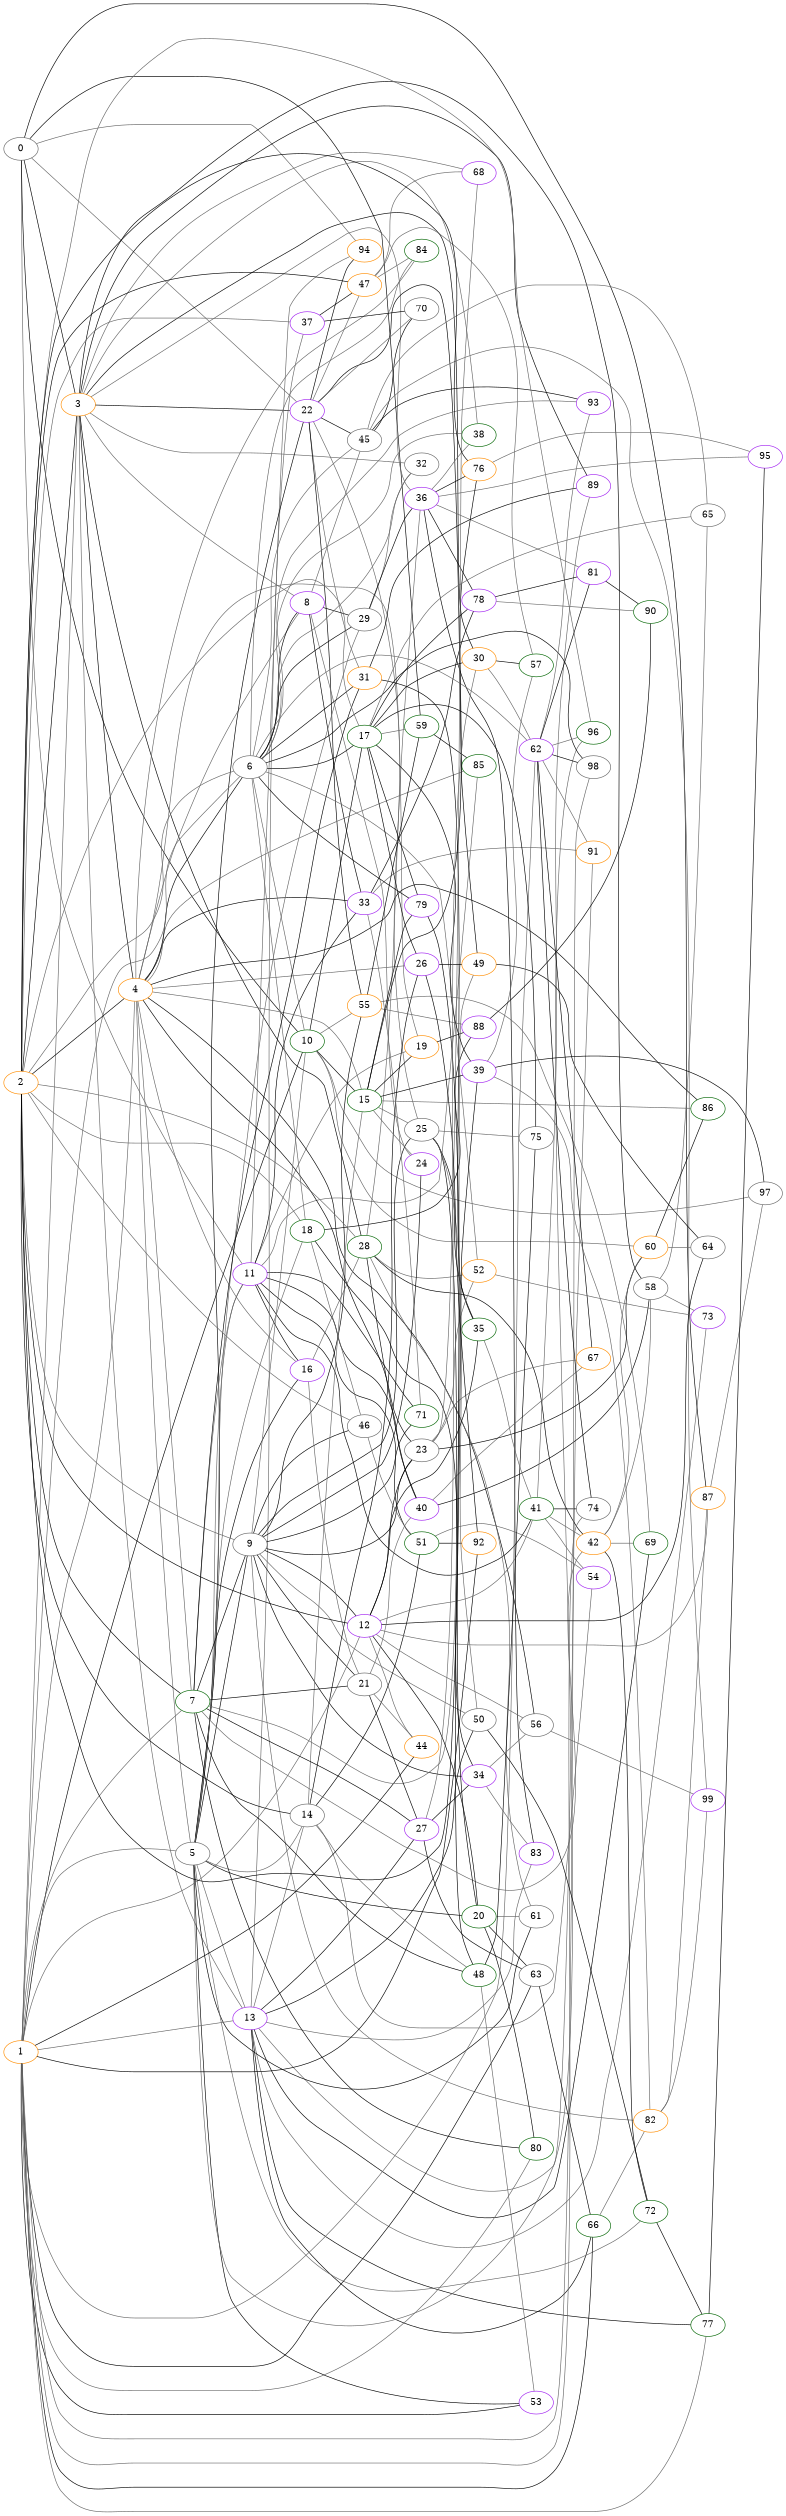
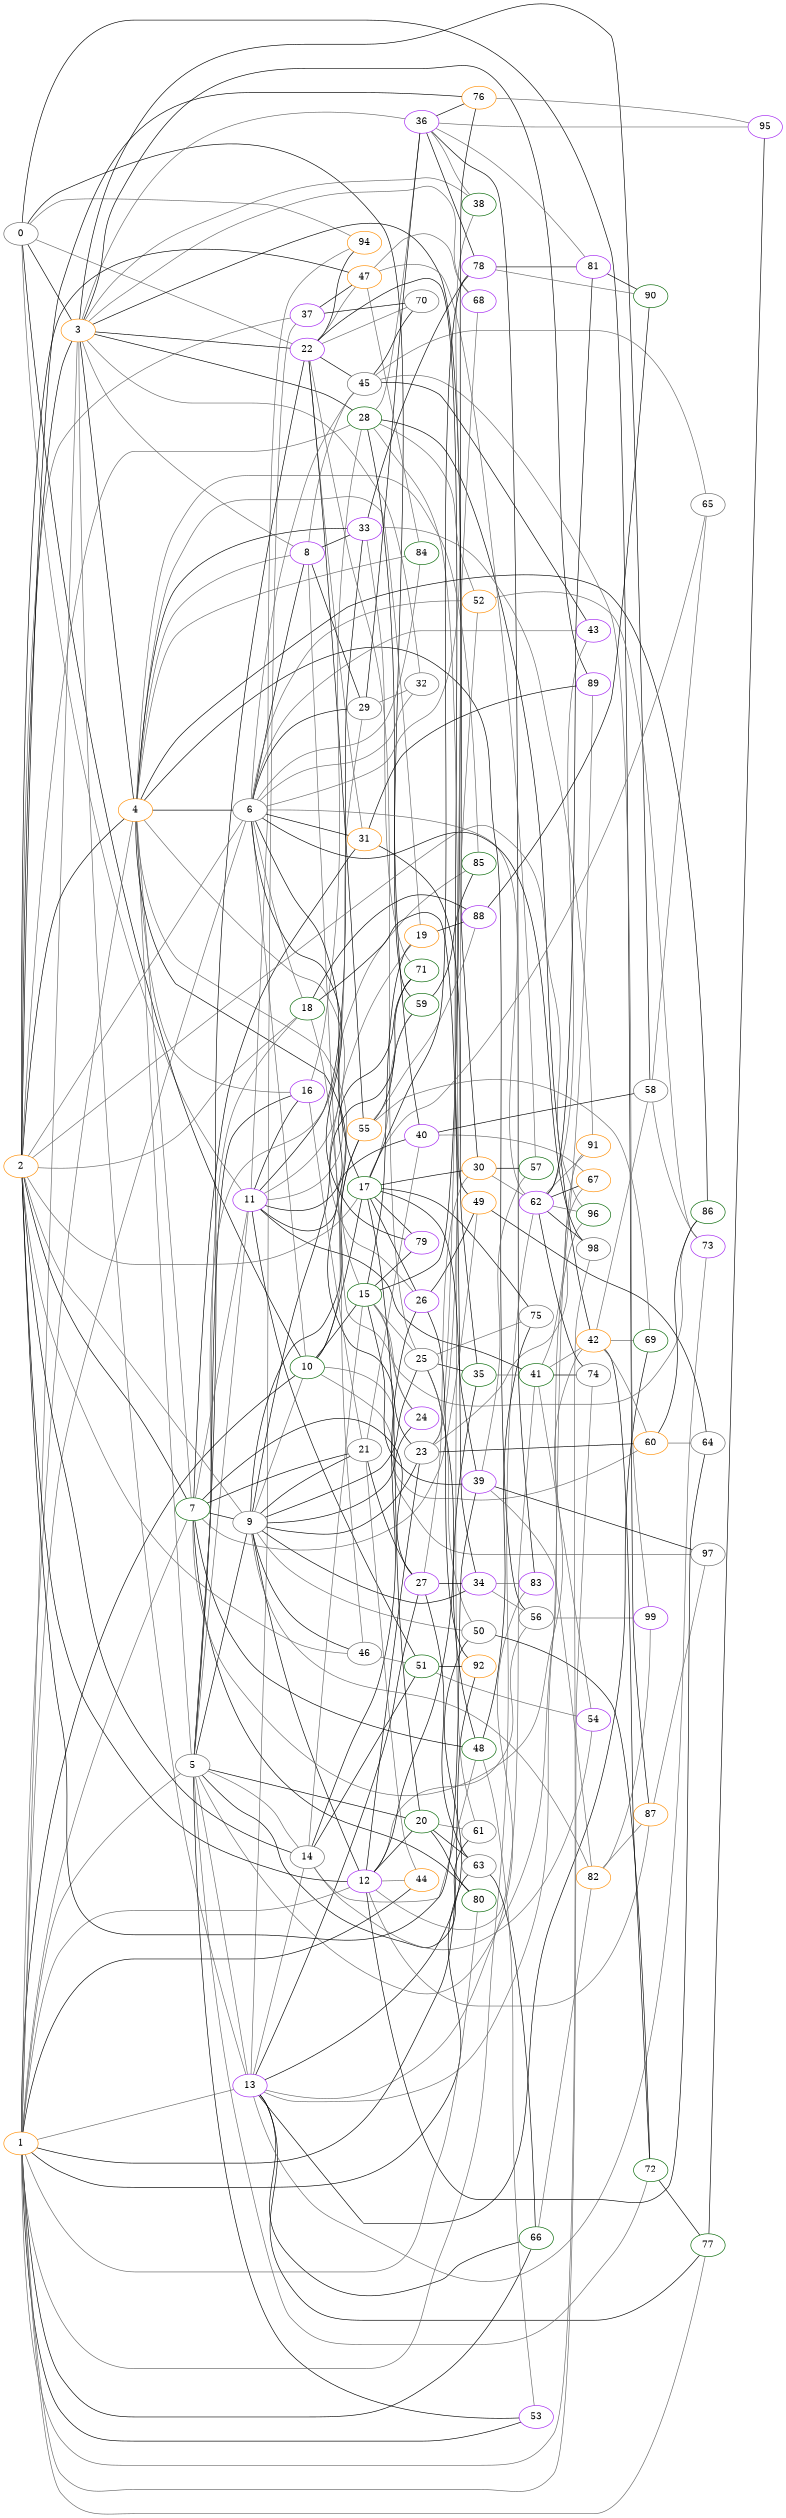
  strict graph {
    rankdir=LR
    node [color=purple]
    edge [color=gray40 is_available=True prob=1.0]
    0 [color=gray40]
    3 [color=darkorange]
    11
    22
    59 [color=darkgreen]
    87 [color=darkorange]
    94 [color=darkorange]
    10 [color=darkgreen]
    4 [color=darkorange]
    13
    28 [color=darkgreen]
    8
    30 [color=darkorange]
    32 [color=gray40]
    36
    38 [color=darkgreen]
    58 [color=gray40]
    68
    89
    5 [color=gray40]
    53
    9 [color=gray40]
    14 [color=gray40]
    18 [color=darkgreen]
    96 [color=darkgreen]
    16
    20 [color=darkgreen]
    29 [color=gray40]
    61 [color=gray40]
    72 [color=darkgreen]
    19 [color=darkorange]
    33
    85 [color=darkgreen]
    71 [color=darkgreen]
    40
    41 [color=darkgreen]
    51 [color=darkgreen]
    47 [color=darkorange]
    31 [color=darkorange]
    45 [color=gray40]
    49 [color=darkorange]
    25 [color=gray40]
    55 [color=darkorange]
    70 [color=gray40]
    97 [color=gray40]
    1 [color=darkorange]
    6 [color=gray40]
    7 [color=darkgreen]
    12
    44 [color=darkorange]
    62
    63 [color=gray40]
    66 [color=darkgreen]
    74 [color=gray40]
    77 [color=darkgreen]
    80 [color=darkgreen]
    92 [color=darkorange]
    98 [color=gray40]
    15 [color=darkgreen]
    23 [color=gray40]
    26
    56 [color=gray40]
    84 [color=darkgreen]
    86 [color=darkgreen]
    17 [color=darkgreen]
    52 [color=darkorange]
    79
-   93
+   93 [label=43]
    21 [color=gray40]
    27
    42 [color=darkorange]
    48 [color=darkgreen]
    60 [color=darkorange]
    35 [color=darkgreen]
    64 [color=gray40]
    37
    50 [color=gray40]
    69 [color=darkgreen]
    73
    83
    91 [color=darkorange]
    67 [color=darkorange]
    81
    82 [color=darkorange]
    95
    2 [color=darkorange]
    39
    46 [color=gray40]
    76 [color=darkorange]
    24
    34
    54
    65 [color=gray40]
    75 [color=gray40]
    78
    88
    57 [color=darkgreen]
    99
    90 [color=darkgreen]
    0 -- 3 [color=black]
    0 -- 11 [prob=0.109305288992]
    0 -- 22 [prob=0.323901859429]
    0 -- 59 [color=black]
    0 -- 87 [color=black prob=0.845140600913]
    0 -- 94
    0 -- 10 [color=black prob=0.992692189271]
    3 -- 22 [color=black]
    3 -- 4 [color=black prob=0.890095772344]
    3 -- 13 [prob=0.160548382947]
    3 -- 28 [color=black prob=0.871938186729]
    3 -- 8
    3 -- 30 [color=black prob=0.573398553997]
    3 -- 32 [prob=0.111831109394]
    3 -- 36 [prob=0.0555636137877]
    3 -- 38 [prob=0.429621842538]
    3 -- 58 [color=black prob=0.636447347311]
    3 -- 68 [prob=0.22862429963]
    3 -- 89 [color=black prob=0.29283548382]
    11 -- 94 [prob=0.167469390947]
    11 -- 16 [color=black prob=0.278247568813]
    11 -- 19 [prob=0.271269526612]
    11 -- 33 [color=black prob=0.0671240897025]
    11 -- 85 [prob=0.646832692225]
    11 -- 71 [color=black prob=0.559897952211]
    11 -- 40 [color=black]
    11 -- 41 [color=black prob=0.453434124499]
    11 -- 51 [color=black]
    22 -- 94 [color=black prob=0.511163070828]
    22 -- 47 [prob=0.266916058263]
    22 -- 31
    22 -- 45 [color=black]
    22 -- 49 [color=black prob=0.677530605584]
    22 -- 25 [prob=0.278722834937]
    22 -- 55 [color=black prob=0.724772831589]
    22 -- 70 [prob=0.751244315779]
    59 -- 85 [color=black prob=0.0690108857882]
    87 -- 97 [prob=0.364748436093]
    10 -- 55 [prob=0.462951025411]
    10 -- 97 [prob=0.989845868202]
    10 -- 15 [color=black prob=0.667895052161]
    10 -- 17 [color=black prob=0.214107926761]
    10 -- 60 [prob=0.232770284488]
    4 -- 8 [prob=0.499920252619]
    4 -- 5
    4 -- 16 [prob=0.792886113054]
    4 -- 19
    4 -- 33 [color=black]
    4 -- 85 [prob=0.545808031823]
    4 -- 6 [color=black prob=0.55911802481]
    4 -- 7
    4 -- 15 [prob=0.58132966507]
    4 -- 23 [color=black]
    4 -- 26 [prob=0.113411953939]
    4 -- 56 [color=black prob=0.865507668353]
    4 -- 84 [prob=0.438792457348]
    4 -- 86 [color=black]
    13 -- 14 [prob=0.693326760348]
    13 -- 66 [color=black prob=0.354108792996]
    13 -- 77 [color=black prob=0.653669002619]
    13 -- 27 [color=black prob=0.383529983133]
    13 -- 37
    13 -- 50 [color=black prob=0.885070208036]
    13 -- 69 [color=black prob=0.12642143006]
    13 -- 73 [prob=0.166807337467]
    13 -- 83 [prob=0.355606335714]
    13 -- 91 [prob=0.0125875413394]
    28 -- 36
    28 -- 61
    28 -- 40 [color=black prob=0.947561614133]
    28 -- 52
    28 -- 42 [color=black]
    8 -- 29 [color=black prob=0.558854924865]
    8 -- 33 [color=black]
    8 -- 45 [prob=0.366557706117]
    8 -- 24 [prob=0.0351754270641]
    30 -- 62 [prob=0.632833520354]
    30 -- 57 [color=black prob=0.389218246732]
    36 -- 38 [prob=0.380625305043]
    36 -- 83 [color=black]
    36 -- 81 [prob=0.422331604854]
    36 -- 95 [prob=0.530730957565]
    36 -- 76 [color=black]
    36 -- 78 [color=black]
    58 -- 73 [prob=0.43771318577]
    58 -- 65 [prob=0.988707790405]
    5 -- 11 [prob=0.716494801246]
    5 -- 22 [color=black]
    5 -- 13 [prob=0.063138831661]
    5 -- 53 [color=black]
    5 -- 9 [color=black prob=0.00194217130213]
    5 -- 14 [prob=0.907219674319]
    5 -- 18 [prob=0.218179795329]
    5 -- 96 [prob=0.449319991809]
    5 -- 16 [color=black prob=0.45958705282]
    5 -- 20 [color=black prob=0.274165787454]
    5 -- 29 [prob=0.889413019472]
    5 -- 61 [color=black prob=0.914936202592]
    5 -- 72
    9 -- 10
    9 -- 71 [color=black]
    9 -- 25 [color=black]
    9 -- 55 [color=black prob=0.836465043366]
    9 -- 12 [color=black prob=0.789058892538]
    9 -- 23 [color=black prob=0.418061548471]
    9 -- 21 [color=black]
    9 -- 50 [prob=0.571973903548]
    9 -- 82 [prob=0.0389468141628]
    9 -- 46 [color=black prob=0.268780091064]
    9 -- 24 [color=black prob=0.636572232897]
    9 -- 34 [color=black prob=0.0601615387793]
    14 -- 51 [color=black]
    14 -- 15
    14 -- 26 [color=black prob=0.859677836452]
    14 -- 48 [prob=0.299722494616]
    14 -- 54
    18 -- 46 [prob=0.348259927823]
    18 -- 34 [color=black prob=0.701112123004]
    18 -- 88 [color=black prob=0.936805875766]
    16 -- 28
    16 -- 21
    20 -- 61 [prob=0.164203064844]
    20 -- 63 [color=black prob=0.742511432335]
    20 -- 80 [color=black prob=0.527508572248]
    29 -- 32 [prob=0.389461664573]
    29 -- 36 [color=black]
    72 -- 77 [color=black prob=0.289781750644]
    19 -- 88 [color=black prob=0.734834649904]
    33 -- 71
    33 -- 91 [prob=0.4496746953]
    33 -- 78 [color=black prob=0.707291134709]
    40 -- 58 [color=black prob=0.928566619083]
    40 -- 67
    41 -- 89 [prob=0.609840031708]
    41 -- 74 [color=black prob=0.524844250878]
    41 -- 42 [prob=0.505573467606]
    41 -- 54
    51 -- 92 [color=black prob=0.589543500903]
    51 -- 54 [prob=0.117883890405]
    47 -- 68 [prob=0.698279083881]
    47 -- 84 [prob=0.499292003204]
    47 -- 57 [prob=0.444521192574]
    31 -- 89 [color=black prob=0.511317612966]
    31 -- 35 [color=black prob=0.407845418136]
    45 -- 70 [color=black prob=0.689077431009]
    45 -- 93 [color=black]
    45 -- 65 [prob=0.523601086441]
    45 -- 99 [prob=0.0837709877913]
    49 -- 64 [color=black prob=0.493475257055]
    25 -- 48 [color=black prob=0.573798853433]
    25 -- 35 [color=black prob=0.0821600097344]
    25 -- 50 [prob=0.598871453901]
    25 -- 75 [prob=0.977121136943]
    55 -- 59 [color=black prob=0.727771941877]
    55 -- 69 [prob=0.261331852535]
    55 -- 88
    1 -- 3 [prob=0.265690677365]
    1 -- 10 [color=black prob=0.0723243745829]
    1 -- 4
    1 -- 13 [prob=0.903407700664]
    1 -- 5
    1 -- 53 [color=black prob=0.124071166972]
    1 -- 6 [prob=0.745854163412]
    1 -- 7
    1 -- 12 [prob=0.7070365786]
    1 -- 44 [color=black prob=0.9767310998]
    1 -- 62 [prob=0.427200867712]
    1 -- 63 [color=black prob=0.321732141318]
    1 -- 66 [color=black prob=0.230017733645]
    1 -- 74 [prob=0.045999756284]
    1 -- 77 [prob=0.444066581979]
    1 -- 80
    1 -- 92 [color=black prob=0.371867560721]
    1 -- 98
    6 -- 10
    6 -- 8 [color=black]
    6 -- 32
    6 -- 38
    6 -- 18
    6 -- 29 [color=black prob=0.542250781833]
    6 -- 31 [color=black prob=0.763690821348]
    6 -- 45
    6 -- 62 [prob=0.205554743033]
    6 -- 98 [color=black prob=0.614182035208]
    6 -- 84 [prob=0.823766010761]
    6 -- 17 [color=black prob=0.110484675214]
    6 -- 52 [prob=0.854078970923]
    6 -- 79 [color=black]
    6 -- 93 [prob=0.695413720221]
    7 -- 11 [prob=0.772474457517]
    7 -- 9 [color=black prob=0.383912495446]
    7 -- 31 [color=black]
    7 -- 49 [prob=0.782248748229]
    7 -- 80 [color=black]
    7 -- 21 [color=black prob=0.832869886443]
    7 -- 27 [color=black prob=0.359582842512]
    7 -- 42
    7 -- 48 [color=black prob=0.0642518328716]
    12 -- 87 [prob=0.90045436318]
    12 -- 20 [color=black]
    12 -- 41 [prob=0.0758754067883]
    12 -- 44 [prob=0.915103518788]
    12 -- 23 [color=black prob=0.370157100343]
    12 -- 56
    12 -- 35 [color=black prob=0.99318902319]
    12 -- 64 [color=black prob=0.170395063911]
    62 -- 96 [prob=0.073822467152]
    62 -- 74 [color=black]
    62 -- 98 [color=black prob=0.988097820483]
    62 -- 93
    62 -- 91
    62 -- 67 [color=black prob=0.300731233518]
    62 -- 81 [color=black prob=0.0773260977035]
    63 -- 66 [color=black prob=0.916176364959]
    66 -- 82
    77 -- 95 [color=black prob=0.382057492631]
    15 -- 19 [color=black prob=0.814804141664]
    15 -- 25 [prob=0.148520564096]
    15 -- 86 [prob=0.914944050215]
    15 -- 79 [color=black prob=0.174938608752]
    15 -- 39 [color=black]
    15 -- 76 [color=black]
    15 -- 24
    23 -- 68 [prob=0.62968876578]
    23 -- 52 [prob=0.803062621359]
    23 -- 60 [color=black prob=0.874931265362]
    23 -- 67 [prob=0.236843770807]
    26 -- 49 [color=black prob=0.594613798532]
    26 -- 92 [color=black prob=0.140257185192]
    56 -- 99 [prob=0.899619906906]
    17 -- 59 [prob=0.380043669969]
    17 -- 30 [color=black]
-   79 -- 20 [color=black prob=0.643387720771]
+   17 -- 20 [color=black prob=0.643387720771]
    17 -- 26 [color=black]
    17 -- 79 [color=black prob=0.941583605103]
    17 -- 39 [color=black prob=0.379084178177]
    17 -- 65
    17 -- 75 [color=black prob=0.662259026411]
    17 -- 78 [color=black prob=0.707385323859]
    52 -- 73 [prob=0.904745106188]
    21 -- 40 [prob=0.248213343248]
    21 -- 44 [prob=0.971068051888]
    21 -- 27 [color=black prob=0.998904388206]
    27 -- 30 [prob=0.0237528031558]
    27 -- 63 [color=black prob=0.831559140597]
    27 -- 34 [color=black]
    42 -- 58 [prob=0.496622533309]
    42 -- 72 [color=black prob=0.836727933648]
    42 -- 60 [prob=0.929664916387]
    42 -- 69 [prob=0.616842664093]
    48 -- 53 [prob=0.277488797163]
    48 -- 75 [color=black]
    60 -- 86 [color=black]
    60 -- 64 [prob=0.513127633565]
    35 -- 41 [prob=0.753818645524]
    37 -- 47 [color=black prob=0.554836493985]
    37 -- 70 [color=black prob=0.722128823027]
    50 -- 72 [color=black prob=0.847003873469]
    81 -- 90 [color=black prob=0.215884186553]
    82 -- 87 [prob=0.496721782593]
    82 -- 99 [prob=0.269855899933]
    2 -- 3 [color=black prob=0.403926720197]
    2 -- 4 [color=black]
    2 -- 28 [prob=0.0987411235627]
    2 -- 9 [prob=0.110510642227]
    2 -- 14 [color=black prob=0.448227967272]
    2 -- 18 [prob=0.459060261752]
    2 -- 96 [prob=0.580497282646]
    2 -- 47 [color=black prob=0.8341094507]
    2 -- 6 [prob=0.682041042598]
    2 -- 7 [color=black prob=0.0511408135711]
    2 -- 12 [color=black prob=0.546384230389]
    2 -- 17
    2 -- 37 [prob=0.381001297048]
    2 -- 39 [color=black prob=0.791693926111]
    2 -- 46 [prob=0.0206958789685]
    2 -- 76 [color=black prob=0.430805921915]
    39 -- 97 [color=black prob=0.12572735479]
    39 -- 82 [prob=0.868783574811]
    39 -- 57 [prob=0.194617381644]
    46 -- 51
    76 -- 95 [prob=0.437731835759]
    34 -- 56 [prob=0.457560015502]
    34 -- 83 [prob=0.16212168256]
    78 -- 81 [color=black prob=0.454719679048]
    78 -- 90 [prob=0.854217406265]
    88 -- 90 [color=black prob=0.453174618581]
  }
